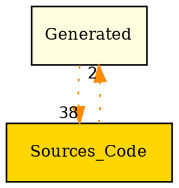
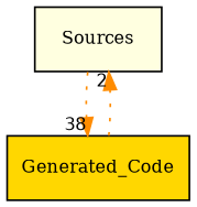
  digraph {
    compound=true
    fontname="DejaVu Serif"
    node [fontname="DejaVu Serif" fontsize=10 shape=box style=filled]
    edge [labeldistance=1.5 labelfontname=Helvetica labelfontsize=10 color=darkorange style=dotted fontname="DejaVu Serif"]
-   n1 [fillcolor=lightyellow label=Generated pencolor=black]
-   n2 [label=Sources_Code fillcolor=gold]
+   n1 [fillcolor=lightyellow label=Sources pencolor=black]
+   n2 [label=Generated_Code fillcolor=gold]
    n1 -> n2 [headlabel=38]
    n2 -> n1 [headlabel=2]
  }
